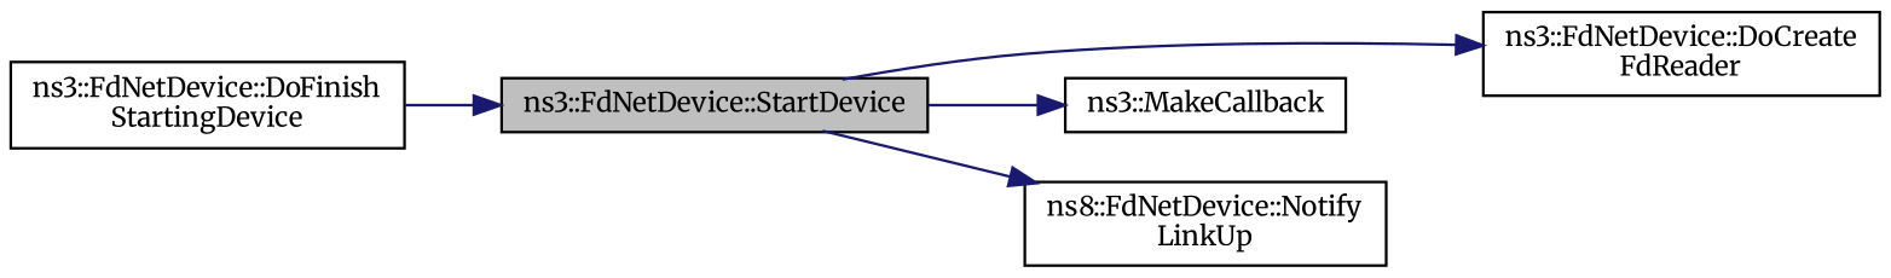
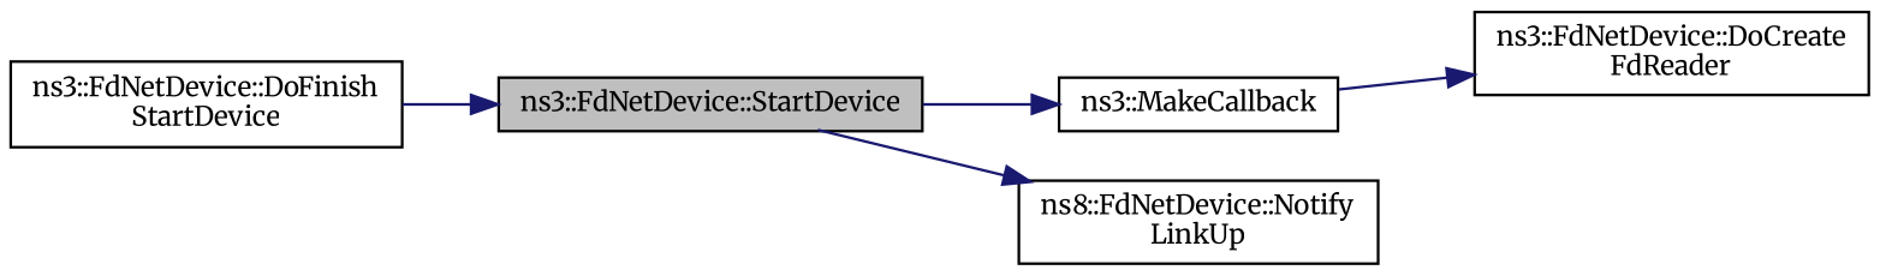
  digraph {
    fontname=Merriweather
    rankdir=LR
    node [color=black fillcolor=white fontname=Merriweather fontsize=10 shape=record style=filled]
    edge [color=midnightblue fontname=Merriweather fontsize=10 labelfontname=Helvetica labelfontsize=10 style=solid]
    n1 [fillcolor=grey75 fontcolor=black height=0.2 label="ns3::FdNetDevice::StartDevice" width=0.4]
    n2 [height=0.2 label="ns3::FdNetDevice::DoCreate\lFdReader" width=0.4]
    n3 [height=0.2 label="ns3::MakeCallback" width=0.4]
    n4 [height=0.2 label="ns8::FdNetDevice::Notify\lLinkUp" width=0.4]
-   n5 [height=0.2 label="ns3::FdNetDevice::DoFinish\lStartingDevice" width=0.4]
-   n1 -> n2
+   n5 [height=0.2 label="ns3::FdNetDevice::DoFinish\lStartDevice" width=0.4]
+   n3 -> n2
    n1 -> n3
    n1 -> n4
    n5 -> n1
  }
